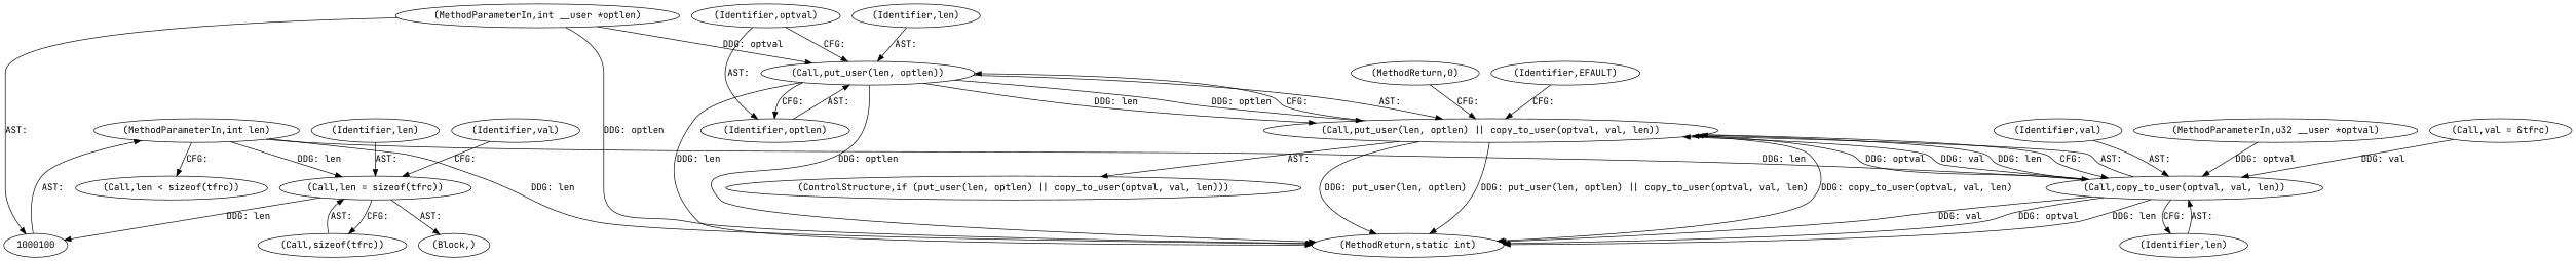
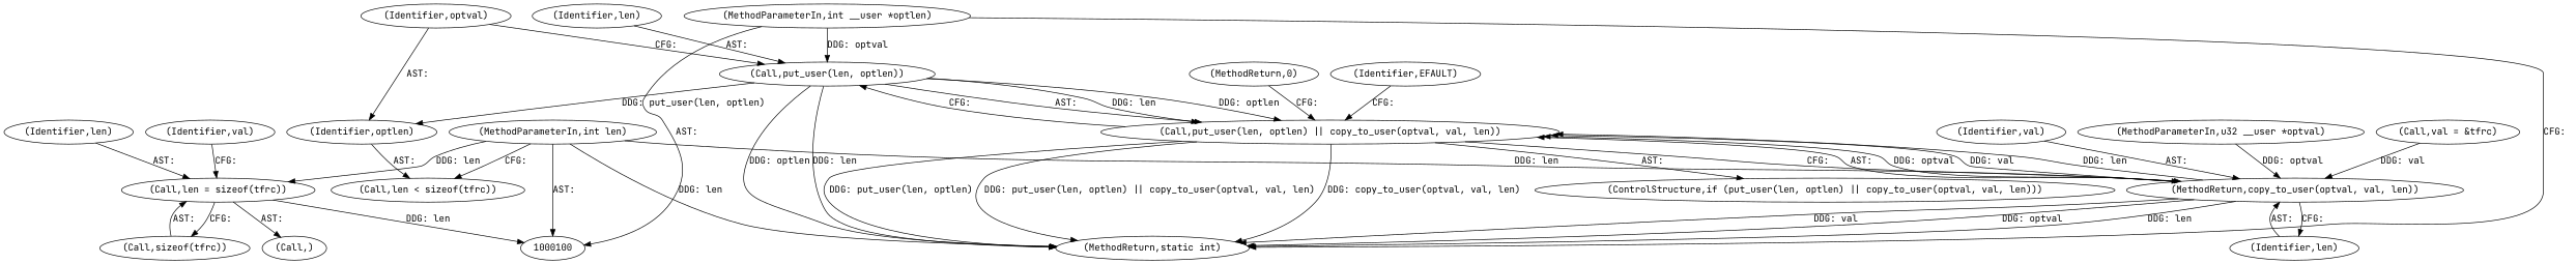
  digraph {
    fontname="JetBrains Mono"
    node [fontname="JetBrains Mono"]
    edge [fontname="JetBrains Mono"]
    n1 [label="(Call,put_user(len, optlen))"]
    n2 [label="(Call,put_user(len, optlen) || copy_to_user(optval, val, len))"]
    n3 [label="(MethodReturn,static int)"]
    n4 [label="(Identifier,optlen)"]
-   n5 [label="(Call,copy_to_user(optval, val, len))"]
+   n5 [label="(MethodReturn,copy_to_user(optval, val, len))"]
    n6 [label="(ControlStructure,if (put_user(len, optlen) || copy_to_user(optval, val, len)))"]
    n7 [label="(Identifier,len)"]
    n8 [label="(Call,len = sizeof(tfrc))"]
    n9 [label="(Call,sizeof(tfrc))"]
-   n10 [label="(Block,)"]
+   n10 [label="(Call,)"]
    1000100
    n12 [label="(MethodParameterIn,int len)"]
    n13 [label="(Call,len < sizeof(tfrc))"]
    n14 [label="(MethodParameterIn,int __user *optlen)"]
    n15 [label="(Identifier,val)"]
    n16 [label="(MethodReturn,0)"]
    n17 [label="(Identifier,len)"]
    n18 [label="(Identifier,optval)"]
    n19 [label="(Identifier,EFAULT)"]
    n20 [label="(Identifier,val)"]
    n21 [label="(MethodParameterIn,u32 __user *optval)"]
    n22 [label="(Call,val = &tfrc)"]
    n23 [label="(Identifier,len)"]
    n1 -> n2 [label="AST: "]
    n1 -> n2 [label="DDG: len"]
    n1 -> n2 [label="DDG: optlen"]
    n1 -> n3 [label="DDG: len"]
    n1 -> n3 [label="DDG: optlen"]
-   n1 -> n4 [label="CFG: "]
+   n1 -> n4 [label="DDG: put_user(len, optlen)"]
    n2 -> n1 [label="CFG: "]
    n2 -> n3 [label="DDG: put_user(len, optlen) || copy_to_user(optval, val, len)"]
    n2 -> n3 [label="DDG: copy_to_user(optval, val, len)"]
    n2 -> n3 [label="DDG: put_user(len, optlen)"]
    n2 -> n5 [label="CFG: "]
    n2 -> n6 [label="AST: "]
-   n4 -> n1 [label="AST: "]
+   n4 -> n13 [label="AST: "]
    n5 -> n2 [label="AST: "]
    n5 -> n2 [label="DDG: optval"]
    n5 -> n2 [label="DDG: val"]
    n5 -> n2 [label="DDG: len"]
    n5 -> n3 [label="DDG: val"]
    n5 -> n3 [label="DDG: optval"]
    n5 -> n3 [label="DDG: len"]
    n5 -> n7 [label="CFG: "]
    n7 -> n5 [label="AST: "]
    n8 -> n9 [label="CFG: "]
    n8 -> n10 [label="AST: "]
    n8 -> 1000100 [label="DDG: len"]
    n9 -> n8 [label="AST: "]
    n12 -> n3 [label="DDG: len"]
    n12 -> n5 [label="DDG: len"]
    n12 -> n8 [label="DDG: len"]
-   1000100 -> n12 [label="AST: "]
+   n12 -> 1000100 [label="AST: "]
    n12 -> n13 [label="CFG: "]
    n14 -> n1 [label="DDG: optval"]
-   n14 -> n3 [label="DDG: optlen"]
+   n14 -> n3 [label="CFG: "]
    n14 -> 1000100 [label="AST: "]
    n15 -> n5 [label="AST: "]
    n16 -> n2 [label="CFG: "]
    n17 -> n8 [label="AST: "]
    n18 -> n1 [label="CFG: "]
    n18 -> n4 [label="AST: "]
    n19 -> n2 [label="CFG: "]
    n20 -> n8 [label="CFG: "]
    n21 -> n5 [label="DDG: optval"]
    n22 -> n5 [label="DDG: val"]
    n23 -> n1 [label="AST: "]
  }
